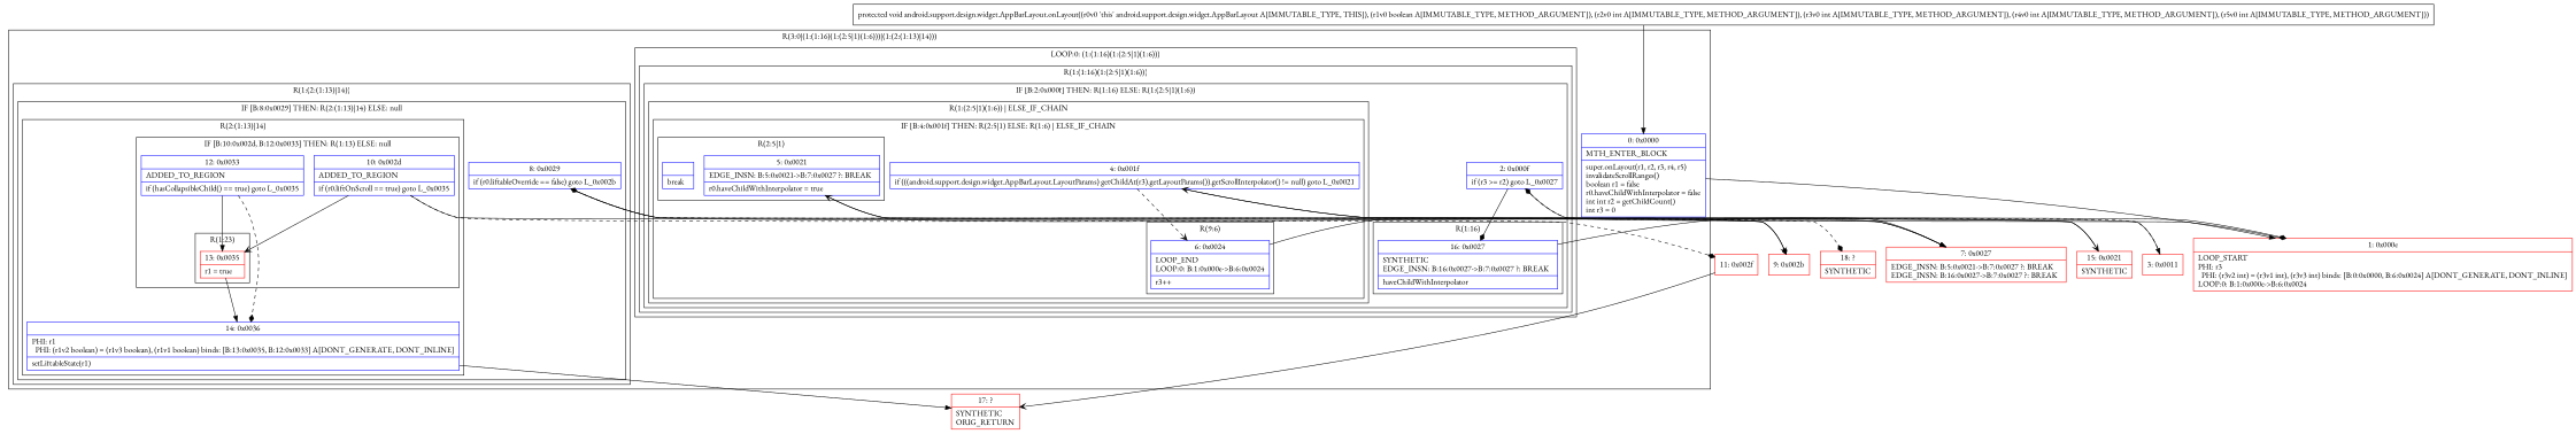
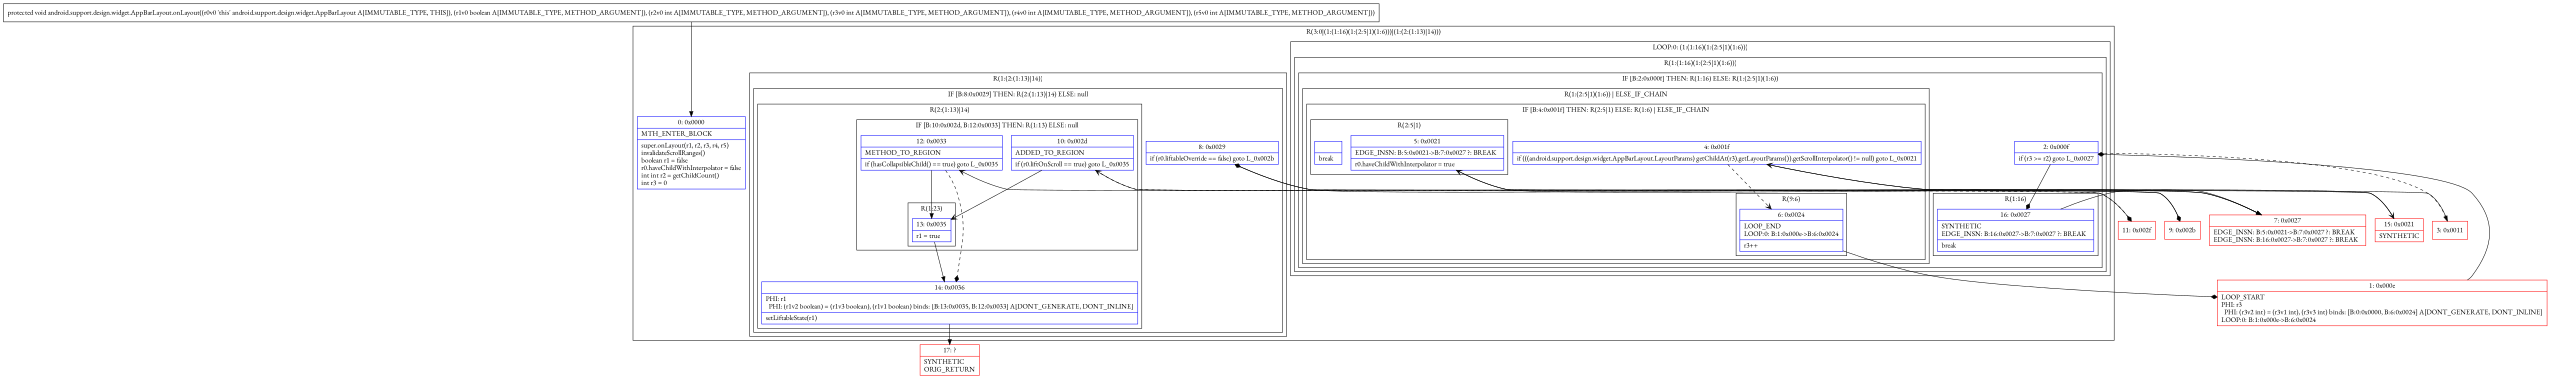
  digraph {
    fontname="EB Garamond"
    node [color=blue fontname="EB Garamond" shape=record]
    edge [arrowhead=normal fontname="EB Garamond"]
-   n1 [label="{16\:\ 0x0027|SYNTHETIC\lEDGE_INSN: B:16:0x0027\-\>B:7:0x0027 ?: BREAK  \l|haveChildWithInterpolator\l}"]
+   n1 [label="{16\:\ 0x0027|SYNTHETIC\lEDGE_INSN: B:16:0x0027\-\>B:7:0x0027 ?: BREAK  \l|break\l}"]
    n2 [label="{5\:\ 0x0021|EDGE_INSN: B:5:0x0021\-\>B:7:0x0027 ?: BREAK  \l|r0.haveChildWithInterpolator = true\l}"]
    n3 [label="{|break\l}"]
    n4 [label="{6\:\ 0x0024|LOOP_END\lLOOP:0: B:1:0x000e\-\>B:6:0x0024\l|r3++\l}"]
    n5 [label="{4\:\ 0x001f|if (((android.support.design.widget.AppBarLayout.LayoutParams) getChildAt(r3).getLayoutParams()).getScrollInterpolator() != null) goto L_0x0021\l}"]
    n6 [label="{2\:\ 0x000f|if (r3 \>= r2) goto L_0x0027\l}"]
-   n7 [color=red label="{13\:\ 0x0035|r1 = true\l}"]
+   n7 [label="{13\:\ 0x0035|r1 = true\l}"]
    n8 [label="{10\:\ 0x002d|ADDED_TO_REGION\l|if (r0.liftOnScroll == true) goto L_0x0035\l}"]
-   n9 [label="{12\:\ 0x0033|ADDED_TO_REGION\l|if (hasCollapsibleChild() == true) goto L_0x0035\l}"]
+   n9 [label="{12\:\ 0x0033|METHOD_TO_REGION\l|if (hasCollapsibleChild() == true) goto L_0x0035\l}"]
    n10 [label="{14\:\ 0x0036|PHI: r1 \l  PHI: (r1v2 boolean) = (r1v3 boolean), (r1v1 boolean) binds: [B:13:0x0035, B:12:0x0033] A[DONT_GENERATE, DONT_INLINE]\l|setLiftableState(r1)\l}"]
    n11 [label="{8\:\ 0x0029|if (r0.liftableOverride == false) goto L_0x002b\l}"]
    n12 [label="{0\:\ 0x0000|MTH_ENTER_BLOCK\l|super.onLayout(r1, r2, r3, r4, r5)\linvalidateScrollRanges()\lboolean r1 = false\lr0.haveChildWithInterpolator = false\lint int r2 = getChildCount()\lint r3 = 0\l}"]
    n13 [color=red label="{7\:\ 0x0027|EDGE_INSN: B:5:0x0021\-\>B:7:0x0027 ?: BREAK  \lEDGE_INSN: B:16:0x0027\-\>B:7:0x0027 ?: BREAK  \l}"]
    n14 [color=red label="{1\:\ 0x000e|LOOP_START\lPHI: r3 \l  PHI: (r3v2 int) = (r3v1 int), (r3v3 int) binds: [B:0:0x0000, B:6:0x0024] A[DONT_GENERATE, DONT_INLINE]\lLOOP:0: B:1:0x000e\-\>B:6:0x0024\l}"]
    n15 [color=red label="{15\:\ 0x0021|SYNTHETIC\l}"]
    n16 [color=red label="{3\:\ 0x0011}"]
    n17 [color=red label="{11\:\ 0x002f}"]
    n18 [color=red label="{17\:\ ?|SYNTHETIC\lORIG_RETURN\l}"]
    n19 [color=red label="{9\:\ 0x002b}"]
-   n20 [color=red label="{18\:\ ?|SYNTHETIC\l}"]
    n21 [label="{protected void android.support.design.widget.AppBarLayout.onLayout((r0v0 'this' android.support.design.widget.AppBarLayout A[IMMUTABLE_TYPE, THIS]), (r1v0 boolean A[IMMUTABLE_TYPE, METHOD_ARGUMENT]), (r2v0 int A[IMMUTABLE_TYPE, METHOD_ARGUMENT]), (r3v0 int A[IMMUTABLE_TYPE, METHOD_ARGUMENT]), (r4v0 int A[IMMUTABLE_TYPE, METHOD_ARGUMENT]), (r5v0 int A[IMMUTABLE_TYPE, METHOD_ARGUMENT])) }" color=""]
    subgraph cluster_1 {
      label="R(3:0|(1:(1:16)(1:(2:5|1)(1:6)))|(1:(2:(1:13)|14)))"
      n12
      subgraph cluster_2 {
        label="LOOP:0: (1:(1:16)(1:(2:5|1)(1:6)))"
        subgraph cluster_3 {
          label="R(1:(1:16)(1:(2:5|1)(1:6)))"
          subgraph cluster_4 {
            label="IF [B:2:0x000f] THEN: R(1:16) ELSE: R(1:(2:5|1)(1:6))"
            n6
            subgraph cluster_5 {
              label="R(1:16)"
              n1
            }
            subgraph cluster_6 {
              label="R(1:(2:5|1)(1:6)) | ELSE_IF_CHAIN\l"
              subgraph cluster_7 {
                label="IF [B:4:0x001f] THEN: R(2:5|1) ELSE: R(1:6) | ELSE_IF_CHAIN\l"
                n5
                subgraph cluster_8 {
                  label="R(2:5|1)"
                  n2
                  n3
                }
                subgraph cluster_9 {
                  label="R(9:6)"
                  n4
                }
              }
            }
          }
        }
      }
      subgraph cluster_10 {
        label="R(1:(2:(1:13)|14))"
        subgraph cluster_11 {
          label="IF [B:8:0x0029] THEN: R(2:(1:13)|14) ELSE: null"
          n11
          subgraph cluster_12 {
            label="R(2:(1:13)|14)"
            n10
            subgraph cluster_13 {
              label="IF [B:10:0x002d, B:12:0x0033] THEN: R(1:13) ELSE: null"
              n8
              n9
              subgraph cluster_14 {
                label="R(1:23)"
                n7
              }
            }
          }
        }
      }
    }
    n1 -> n13
    n2 -> n13
    n4 -> n14 [arrowhead=diamond]
    n5 -> n4 [arrowhead=vee style=dashed]
    n5 -> n15 [arrowhead=vee]
    n6 -> n1 [arrowhead=diamond]
    n6 -> n16 [style=dashed]
    n7 -> n10
    n8 -> n7 [arrowhead=vee]
    n8 -> n17 [arrowhead=diamond style=dashed]
    n9 -> n7
    n9 -> n10 [arrowhead=diamond style=dashed]
    n10 -> n18
    n11 -> n19 [arrowhead=diamond]
-   n11 -> n20 [arrowhead=diamond style=dashed]
-   n12 -> n14
    n13 -> n11 [arrowhead=diamond]
    n14 -> n6 [arrowhead=diamond]
    n15 -> n2 [arrowhead=vee]
    n16 -> n5 [arrowhead=vee]
-   n17 -> n18 [arrowhead=vee]
-   n8 -> n19 [arrowhead=vee]
+   n17 -> n9 [arrowhead=vee]
+   n19 -> n8 [arrowhead=vee]
    n21 -> n12
  }
